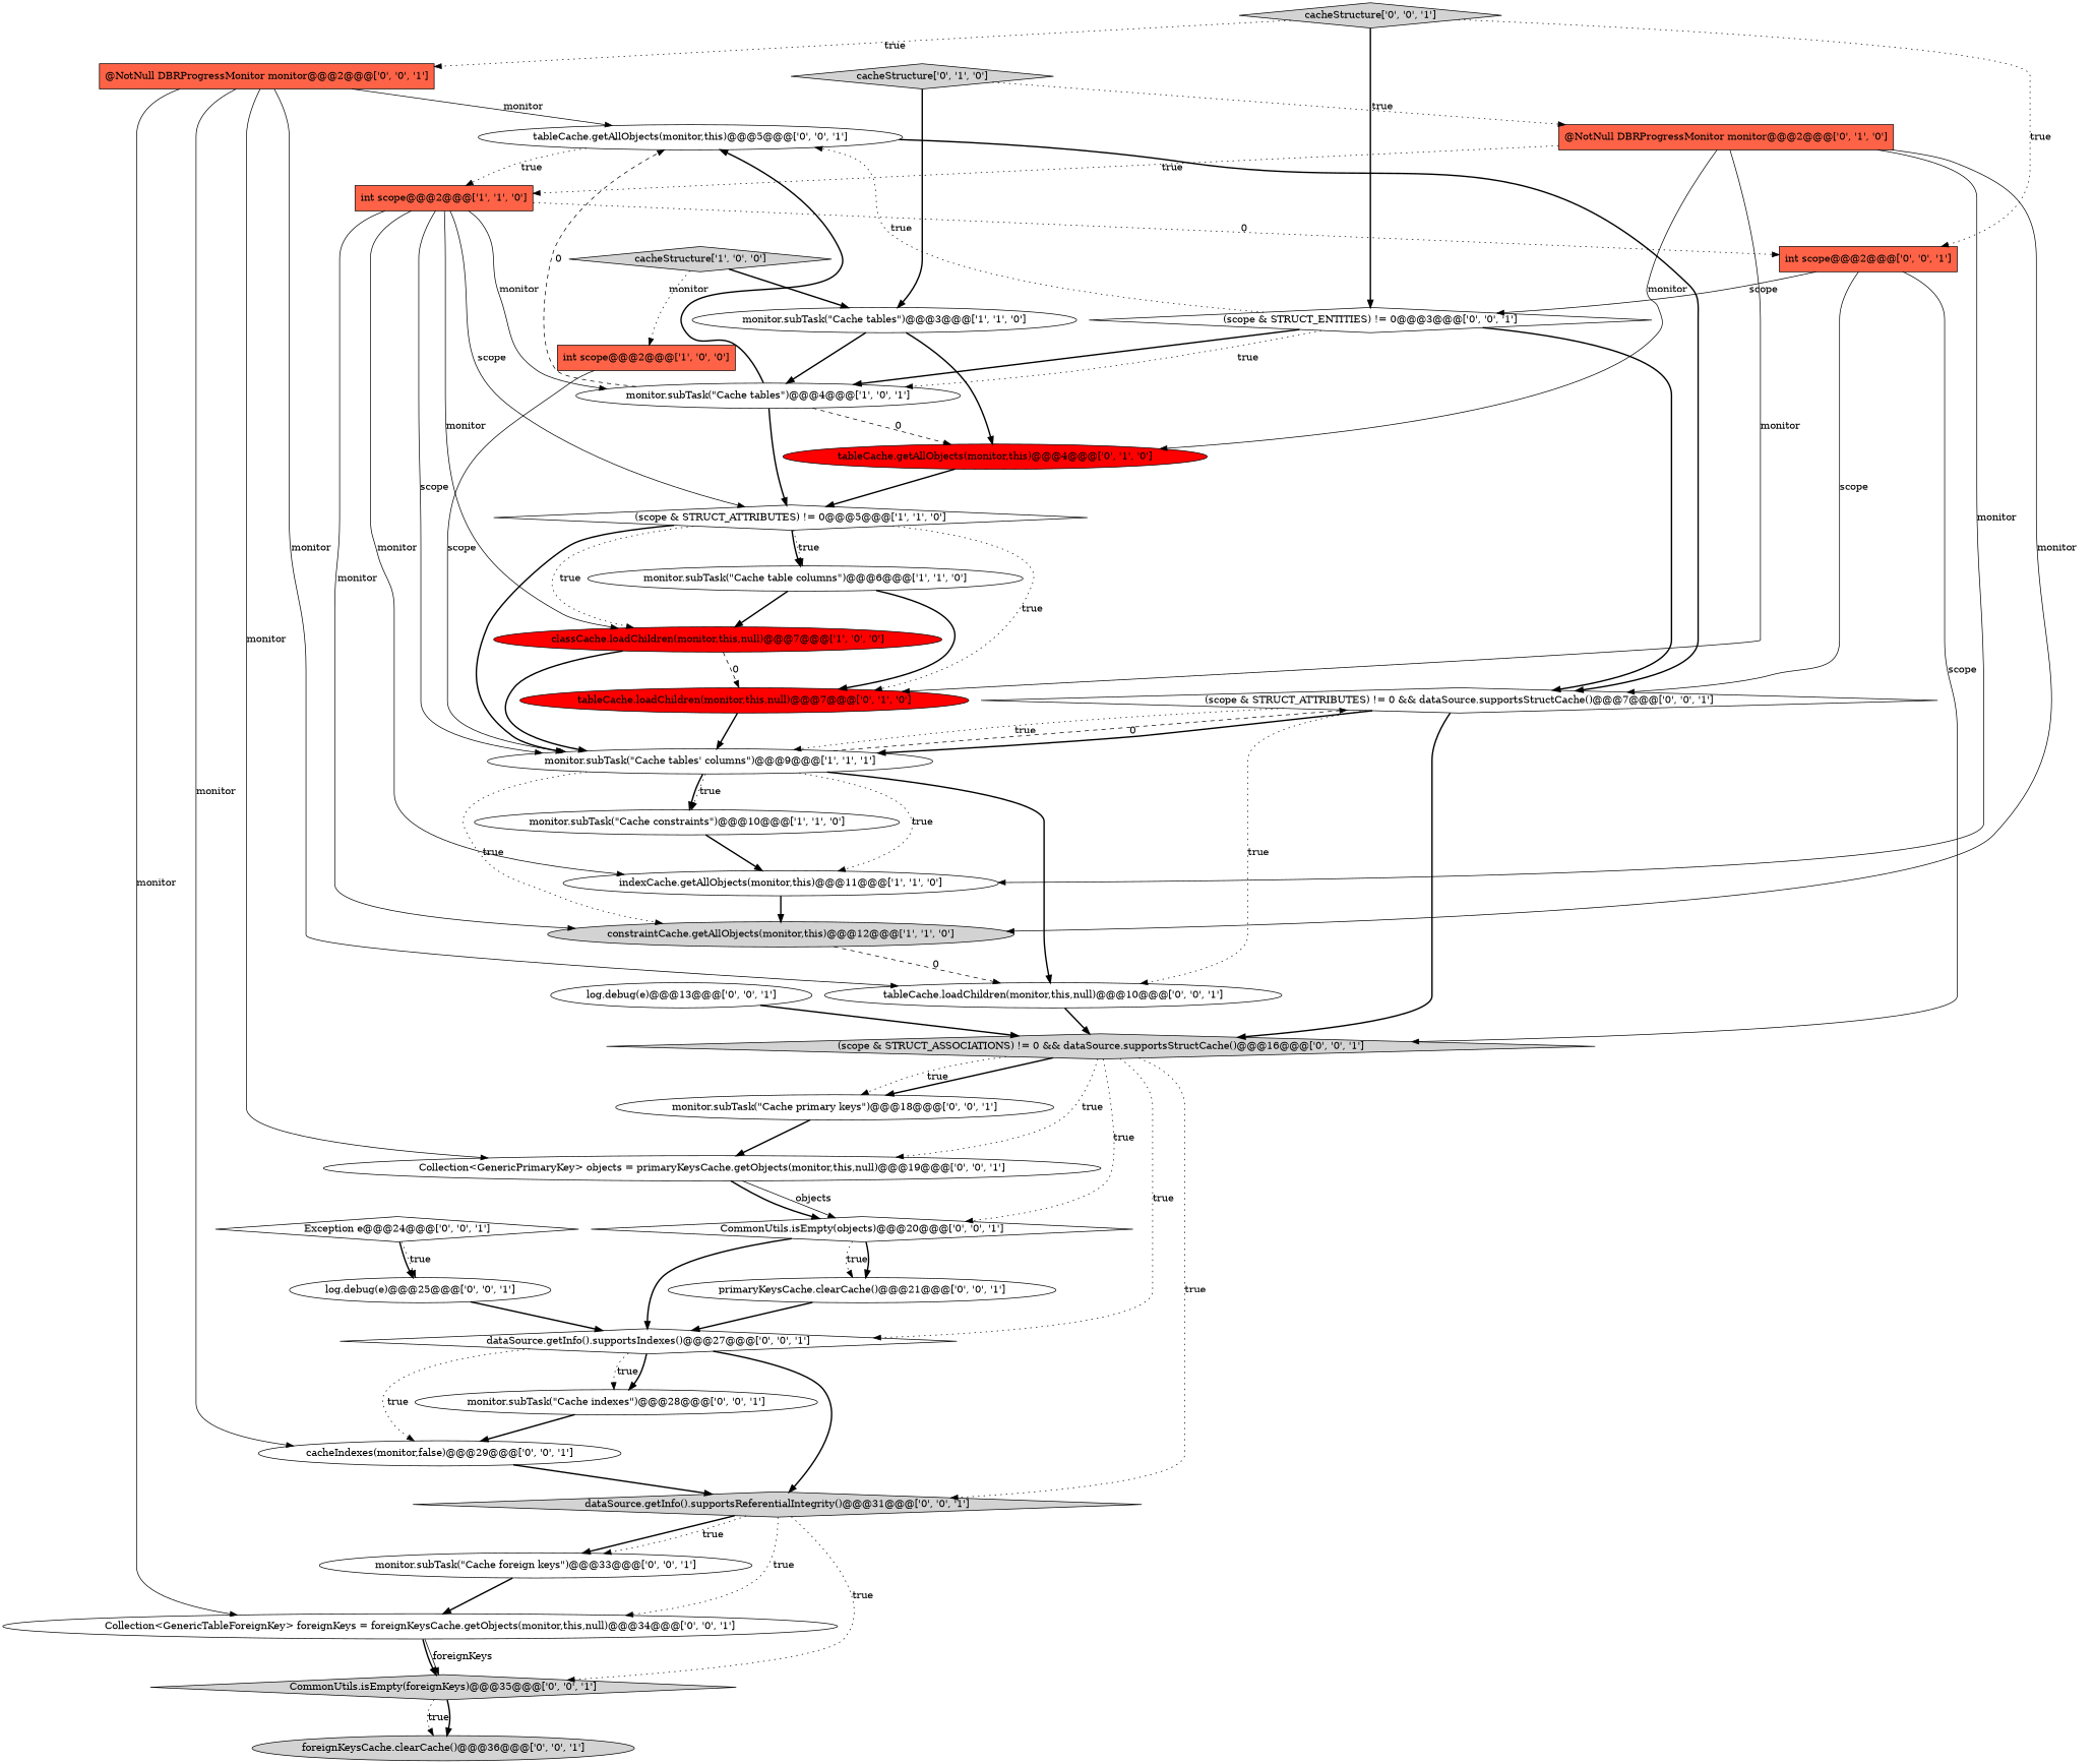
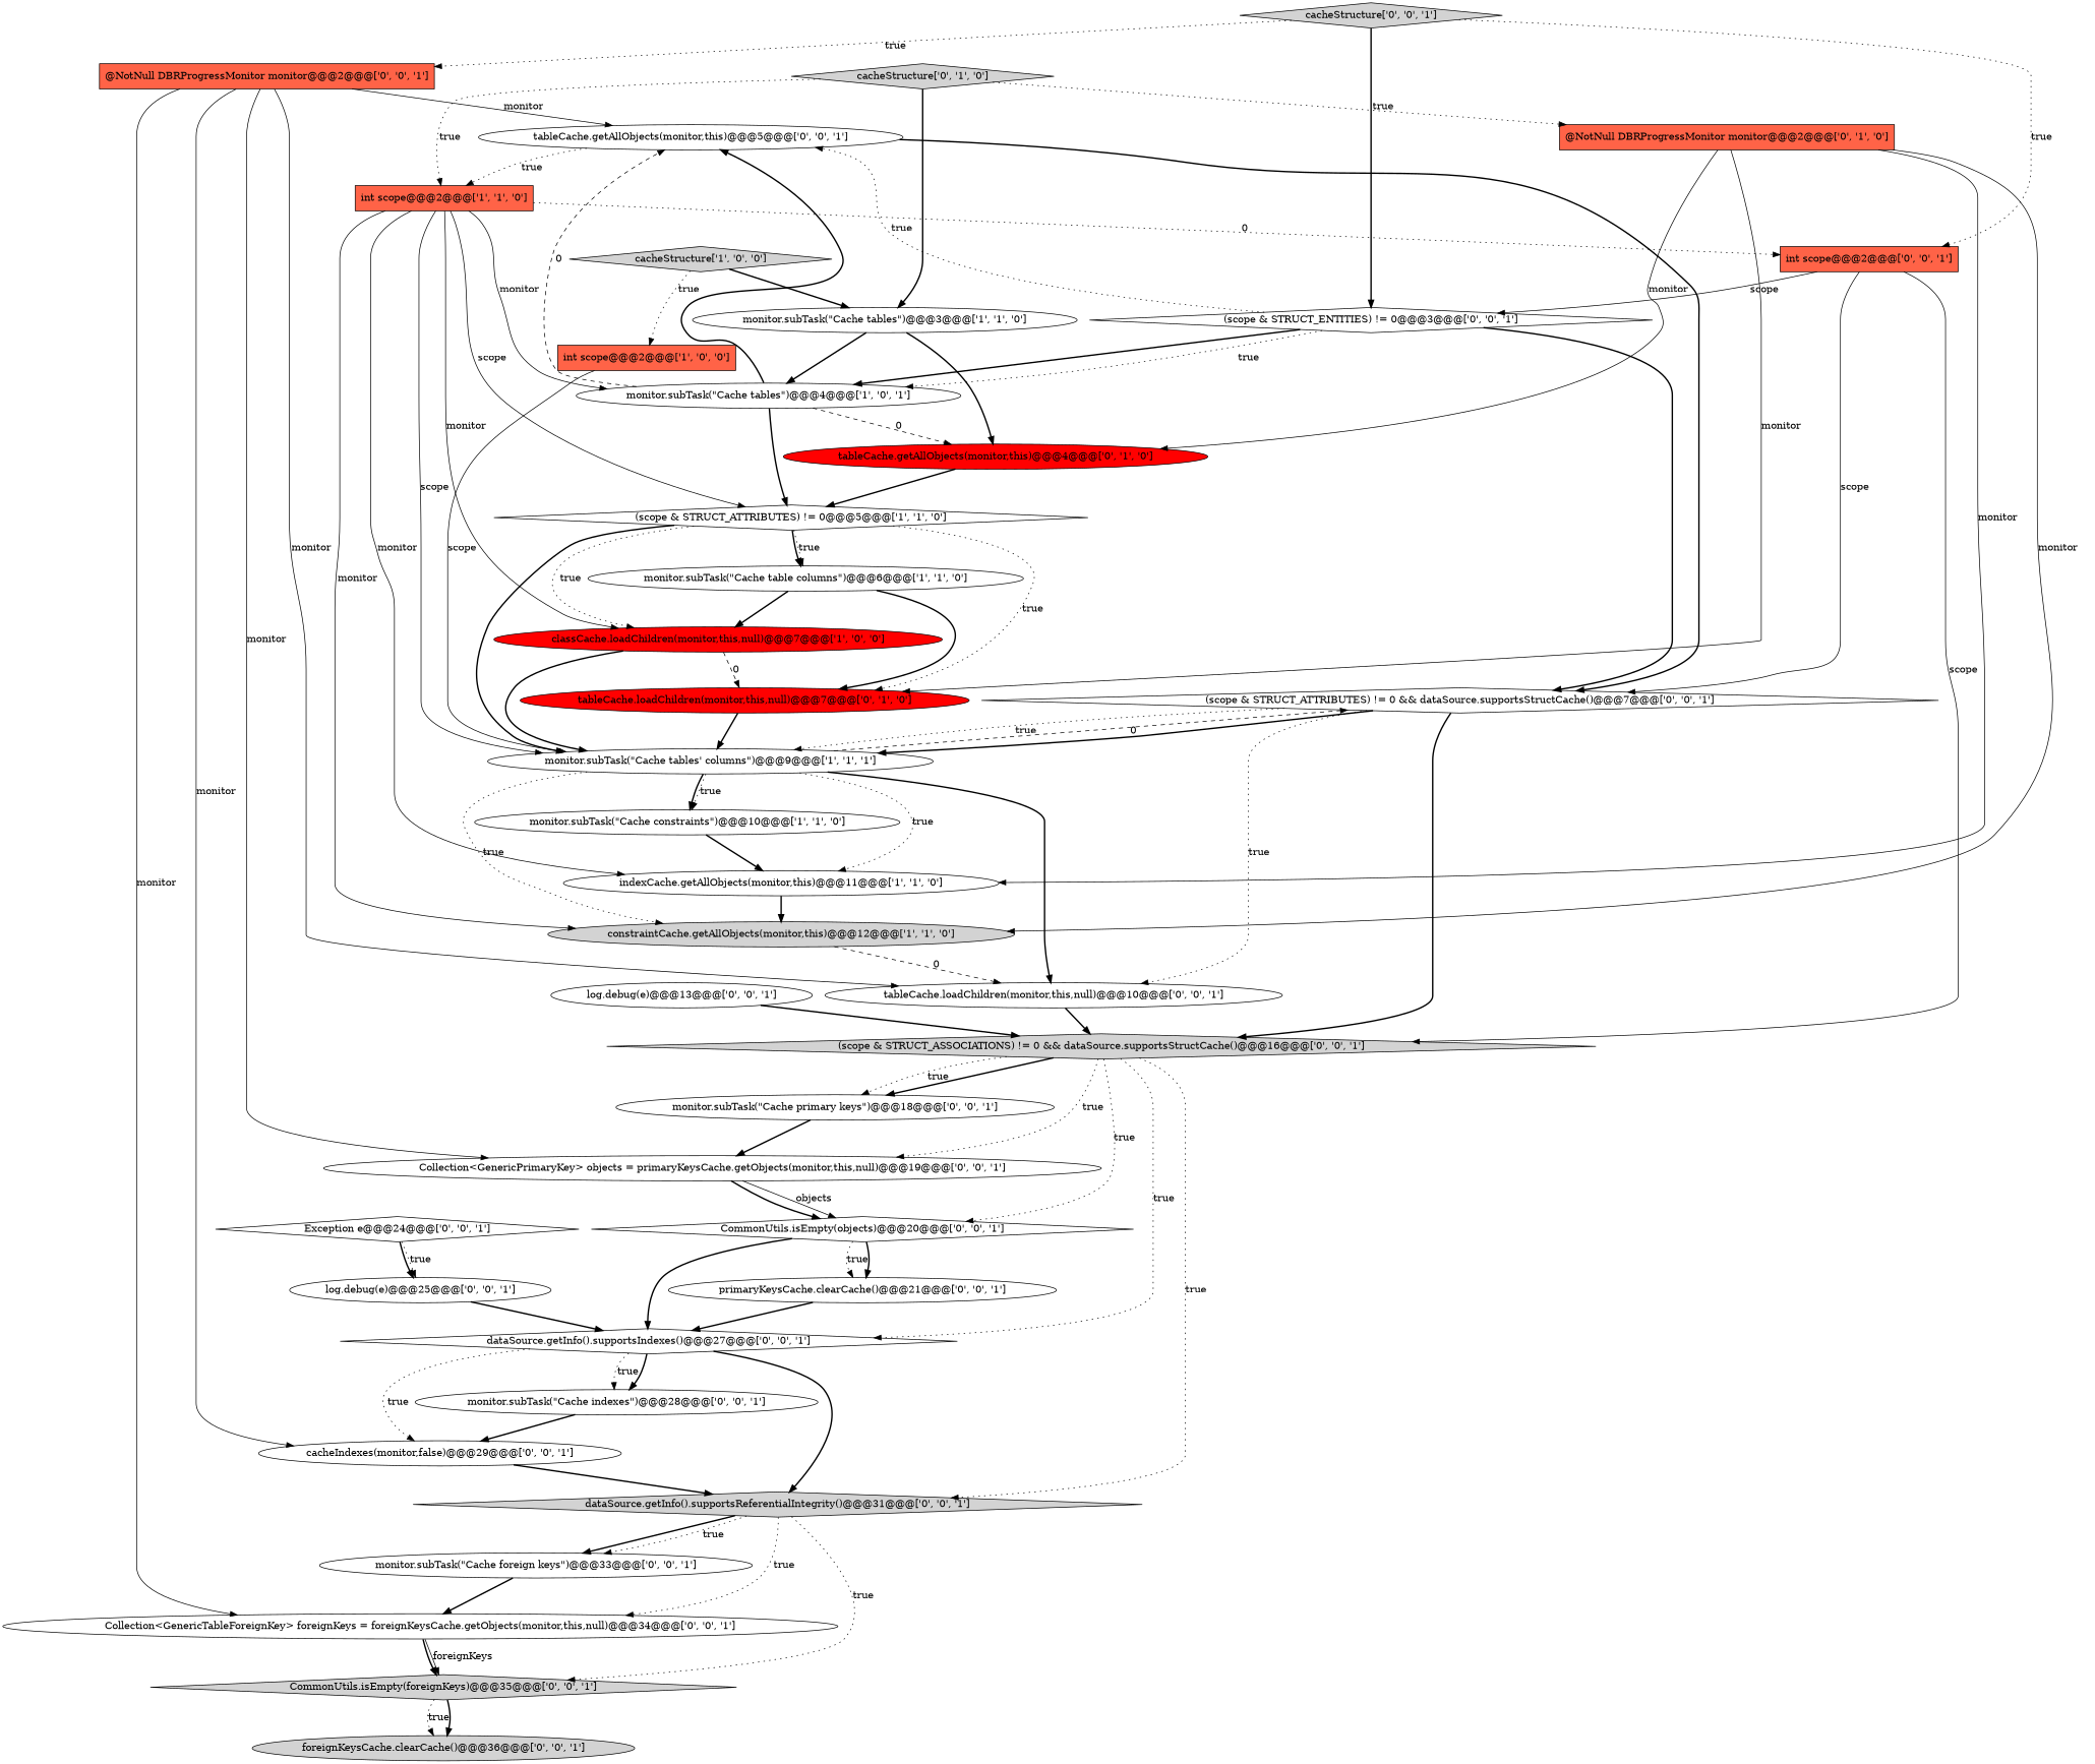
  digraph {
    node [fillcolor=white shape=ellipse style=filled]
    edge [style=bold]
    n1 [label="log.debug(e)@@@13@@@['0', '0', '1']"]
    n2 [fillcolor=lightgray label="(scope & STRUCT_ASSOCIATIONS) != 0 && dataSource.supportsStructCache()@@@16@@@['0', '0', '1']" shape=diamond]
    n3 [label="dataSource.getInfo().supportsIndexes()@@@27@@@['0', '0', '1']" shape=diamond]
    n4 [label="CommonUtils.isEmpty(objects)@@@20@@@['0', '0', '1']" shape=diamond]
    n5 [fillcolor=lightgray label="dataSource.getInfo().supportsReferentialIntegrity()@@@31@@@['0', '0', '1']" shape=diamond]
    n6 [label="Collection<GenericPrimaryKey> objects = primaryKeysCache.getObjects(monitor,this,null)@@@19@@@['0', '0', '1']"]
    n7 [label="monitor.subTask(\"Cache primary keys\")@@@18@@@['0', '0', '1']"]
    n8 [label="monitor.subTask(\"Cache tables' columns\")@@@9@@@['1', '1', '1']"]
    n9 [label="tableCache.loadChildren(monitor,this,null)@@@10@@@['0', '0', '1']"]
    n10 [label="(scope & STRUCT_ATTRIBUTES) != 0 && dataSource.supportsStructCache()@@@7@@@['0', '0', '1']" shape=diamond]
    n11 [label="indexCache.getAllObjects(monitor,this)@@@11@@@['1', '1', '0']"]
    n12 [label="monitor.subTask(\"Cache constraints\")@@@10@@@['1', '1', '0']"]
    n13 [fillcolor=lightgray label="constraintCache.getAllObjects(monitor,this)@@@12@@@['1', '1', '0']"]
    n14 [fillcolor=tomato label="@NotNull DBRProgressMonitor monitor@@@2@@@['0', '1', '0']" shape=box]
    n15 [fillcolor=red label="tableCache.getAllObjects(monitor,this)@@@4@@@['0', '1', '0']"]
    n16 [fillcolor=red label="tableCache.loadChildren(monitor,this,null)@@@7@@@['0', '1', '0']"]
    n17 [label="(scope & STRUCT_ATTRIBUTES) != 0@@@5@@@['1', '1', '0']" shape=diamond]
    n18 [fillcolor=lightgray label="CommonUtils.isEmpty(foreignKeys)@@@35@@@['0', '0', '1']" shape=diamond]
    n19 [fillcolor=lightgray label="foreignKeysCache.clearCache()@@@36@@@['0', '0', '1']"]
    n20 [label="monitor.subTask(\"Cache tables\")@@@4@@@['1', '0', '1']"]
    n21 [label="tableCache.getAllObjects(monitor,this)@@@5@@@['0', '0', '1']"]
    n22 [label="monitor.subTask(\"Cache table columns\")@@@6@@@['1', '1', '0']"]
    n23 [fillcolor=red label="classCache.loadChildren(monitor,this,null)@@@7@@@['1', '0', '0']"]
    n24 [fillcolor=tomato label="int scope@@@2@@@['1', '1', '0']" shape=box]
    n25 [label="log.debug(e)@@@25@@@['0', '0', '1']"]
    n26 [label="monitor.subTask(\"Cache indexes\")@@@28@@@['0', '0', '1']"]
    n27 [label="cacheIndexes(monitor,false)@@@29@@@['0', '0', '1']"]
    n28 [label="primaryKeysCache.clearCache()@@@21@@@['0', '0', '1']"]
    n29 [fillcolor=tomato label="int scope@@@2@@@['0', '0', '1']" shape=box]
    n30 [label="(scope & STRUCT_ENTITIES) != 0@@@3@@@['0', '0', '1']" shape=diamond]
    n31 [fillcolor=lightgray label="cacheStructure['1', '0', '0']" shape=diamond]
    n32 [label="monitor.subTask(\"Cache tables\")@@@3@@@['1', '1', '0']"]
    n33 [fillcolor=tomato label="int scope@@@2@@@['1', '0', '0']" shape=box]
    n34 [label="Collection<GenericTableForeignKey> foreignKeys = foreignKeysCache.getObjects(monitor,this,null)@@@34@@@['0', '0', '1']"]
    n35 [label="Exception e@@@24@@@['0', '0', '1']" shape=diamond]
    n36 [fillcolor=lightgray label="cacheStructure['0', '1', '0']" shape=diamond]
    n37 [label="monitor.subTask(\"Cache foreign keys\")@@@33@@@['0', '0', '1']"]
    n38 [fillcolor=lightgray label="cacheStructure['0', '0', '1']" shape=diamond]
    n39 [fillcolor=tomato label="@NotNull DBRProgressMonitor monitor@@@2@@@['0', '0', '1']" shape=box]
    n1 -> n2
    n2 -> n3 [label=true style=dotted]
    n2 -> n4 [label=true style=dotted]
    n2 -> n5 [label=true style=dotted]
    n2 -> n6 [label=true style=dotted]
    n2 -> n7
    n2 -> n7 [label=true style=dotted]
    n3 -> n5
    n3 -> n26 [label=true style=dotted]
    n3 -> n26
    n3 -> n27 [label=true style=dotted]
    n4 -> n3
    n4 -> n28 [label=true style=dotted]
    n4 -> n28
    n5 -> n18 [label=true style=dotted]
    n5 -> n34 [label=true style=dotted]
    n5 -> n37
    n5 -> n37 [label=true style=dotted]
    n6 -> n4 [label=objects style=solid]
    n6 -> n4
    n7 -> n6
    n8 -> n9
    n8 -> n10 [label=0 style=dashed]
    n8 -> n11 [label=true style=dotted]
    n8 -> n12 [label=true style=dotted]
    n8 -> n12
    n8 -> n13 [label=true style=dotted]
    n9 -> n2
    n10 -> n2
    n10 -> n8
    n10 -> n8 [label=true style=dotted]
    n10 -> n9 [label=true style=dotted]
    n11 -> n13
    n12 -> n11
    n13 -> n9 [label=0 style=dashed]
    n14 -> n11 [label=monitor style=solid]
    n14 -> n13 [label=monitor style=solid]
    n14 -> n15 [label=monitor style=solid]
    n14 -> n16 [label=monitor style=solid]
    n15 -> n17
    n16 -> n8
    n17 -> n8
    n17 -> n16 [label=true style=dotted]
    n17 -> n22 [label=true style=dotted]
    n17 -> n22
    n17 -> n23 [label=true style=dotted]
    n18 -> n19 [label=true style=dotted]
    n18 -> n19
    n20 -> n15 [label=0 style=dashed]
    n20 -> n17
    n20 -> n21 [label=0 style=dashed]
    n20 -> n21
    n21 -> n10
    n21 -> n24 [label=true style=dotted]
    n22 -> n16
    n22 -> n23
    n23 -> n8
    n23 -> n16 [label=0 style=dashed]
    n24 -> n8 [label=scope style=solid]
    n24 -> n11 [label=monitor style=solid]
    n24 -> n13 [label=monitor style=solid]
    n24 -> n17 [label=scope style=solid]
    n24 -> n20 [label=monitor style=solid]
    n24 -> n23 [label=monitor style=solid]
    n24 -> n29 [label=0 style=dotted]
    n25 -> n3
    n26 -> n27
    n27 -> n5
    n28 -> n3
    n29 -> n2 [label=scope style=solid]
    n29 -> n10 [label=scope style=solid]
    n29 -> n30 [label=scope style=solid]
    n30 -> n10
    n30 -> n20
    n30 -> n20 [label=true style=dotted]
    n30 -> n21 [label=true style=dotted]
    n31 -> n32
-   n31 -> n33 [label=monitor style=dotted]
+   n31 -> n33 [label=true style=dotted]
    n32 -> n15
    n32 -> n20
    n33 -> n8 [label=scope style=solid]
    n34 -> n18
    n34 -> n18 [label=foreignKeys style=solid]
    n35 -> n25 [label=true style=dotted]
    n35 -> n25
    n36 -> n14 [label=true style=dotted]
-   n14 -> n24 [label=true style=dotted]
+   n36 -> n24 [label=true style=dotted]
    n36 -> n32
    n37 -> n34
    n38 -> n29 [label=true style=dotted]
    n38 -> n30
    n38 -> n39 [label=true style=dotted]
    n39 -> n6 [label=monitor style=solid]
    n39 -> n9 [label=monitor style=solid]
    n39 -> n21 [label=monitor style=solid]
    n39 -> n27 [label=monitor style=solid]
    n39 -> n34 [label=monitor style=solid]
  }
